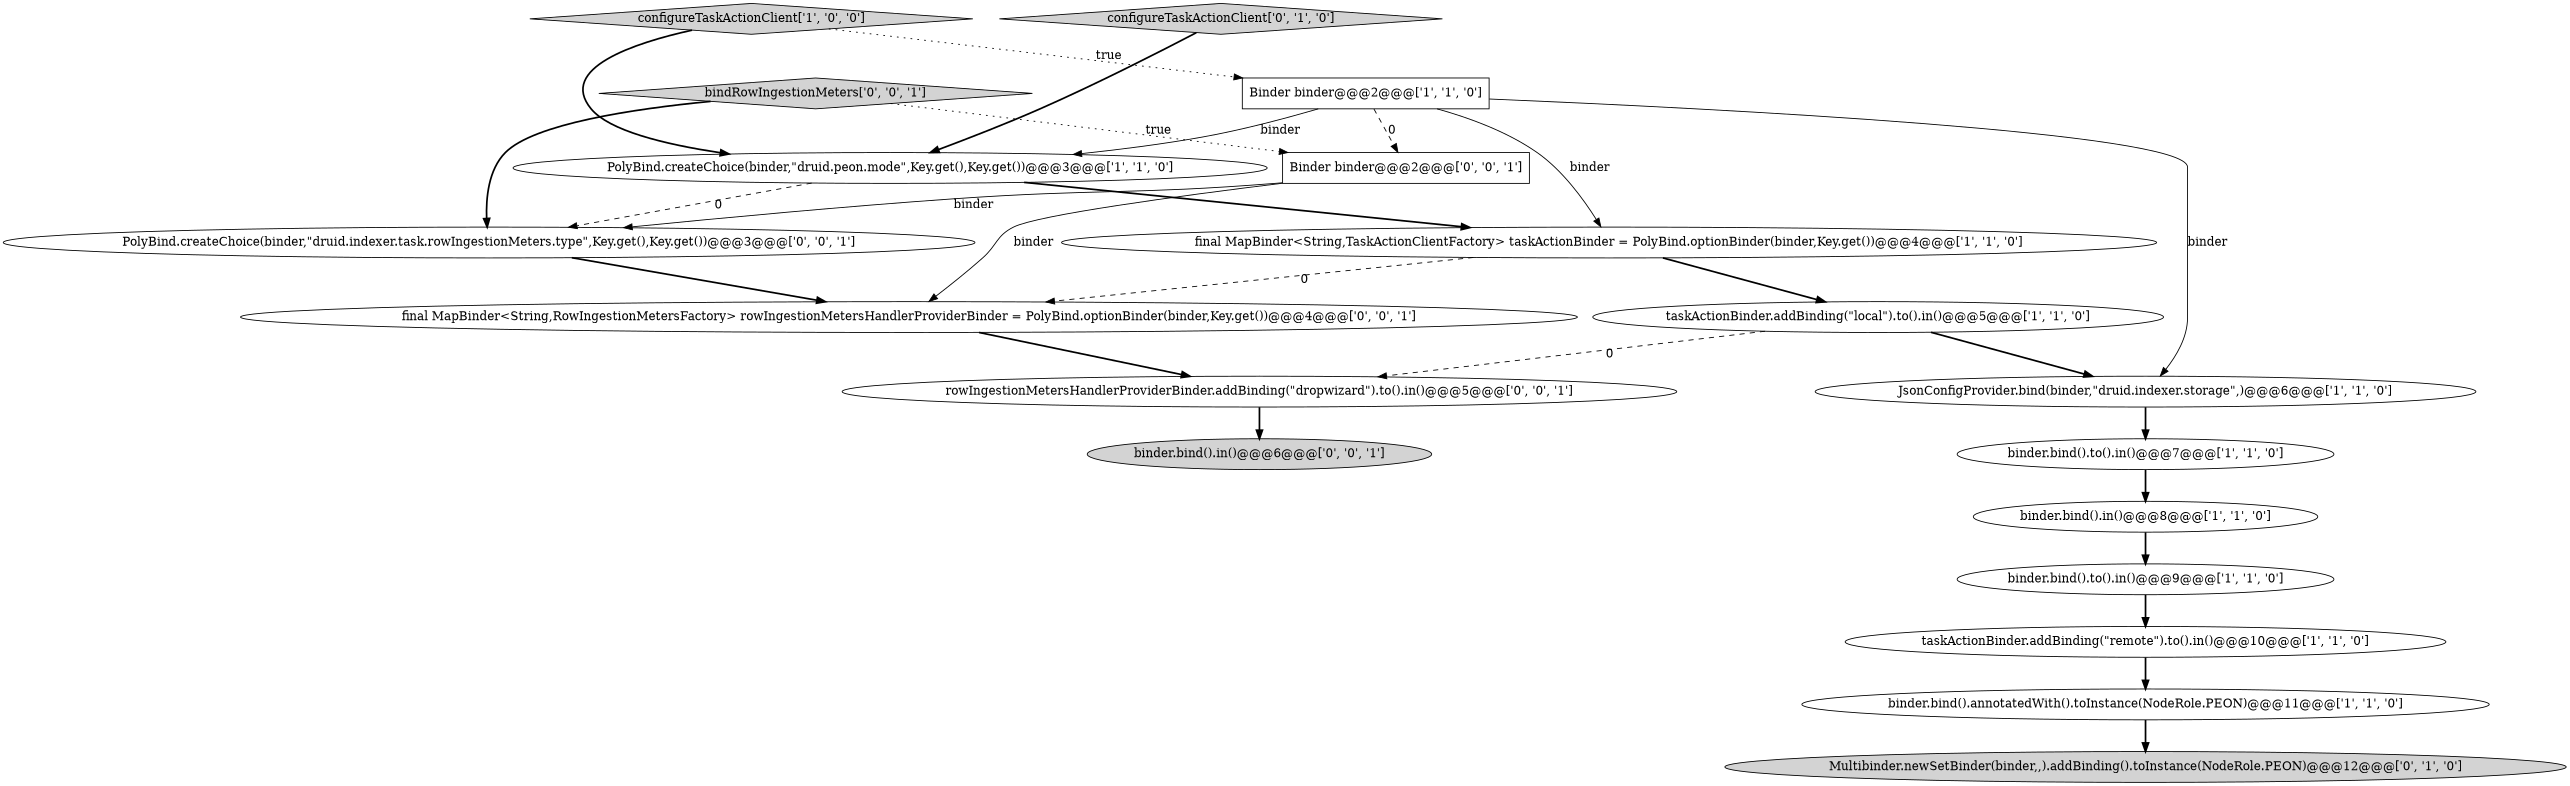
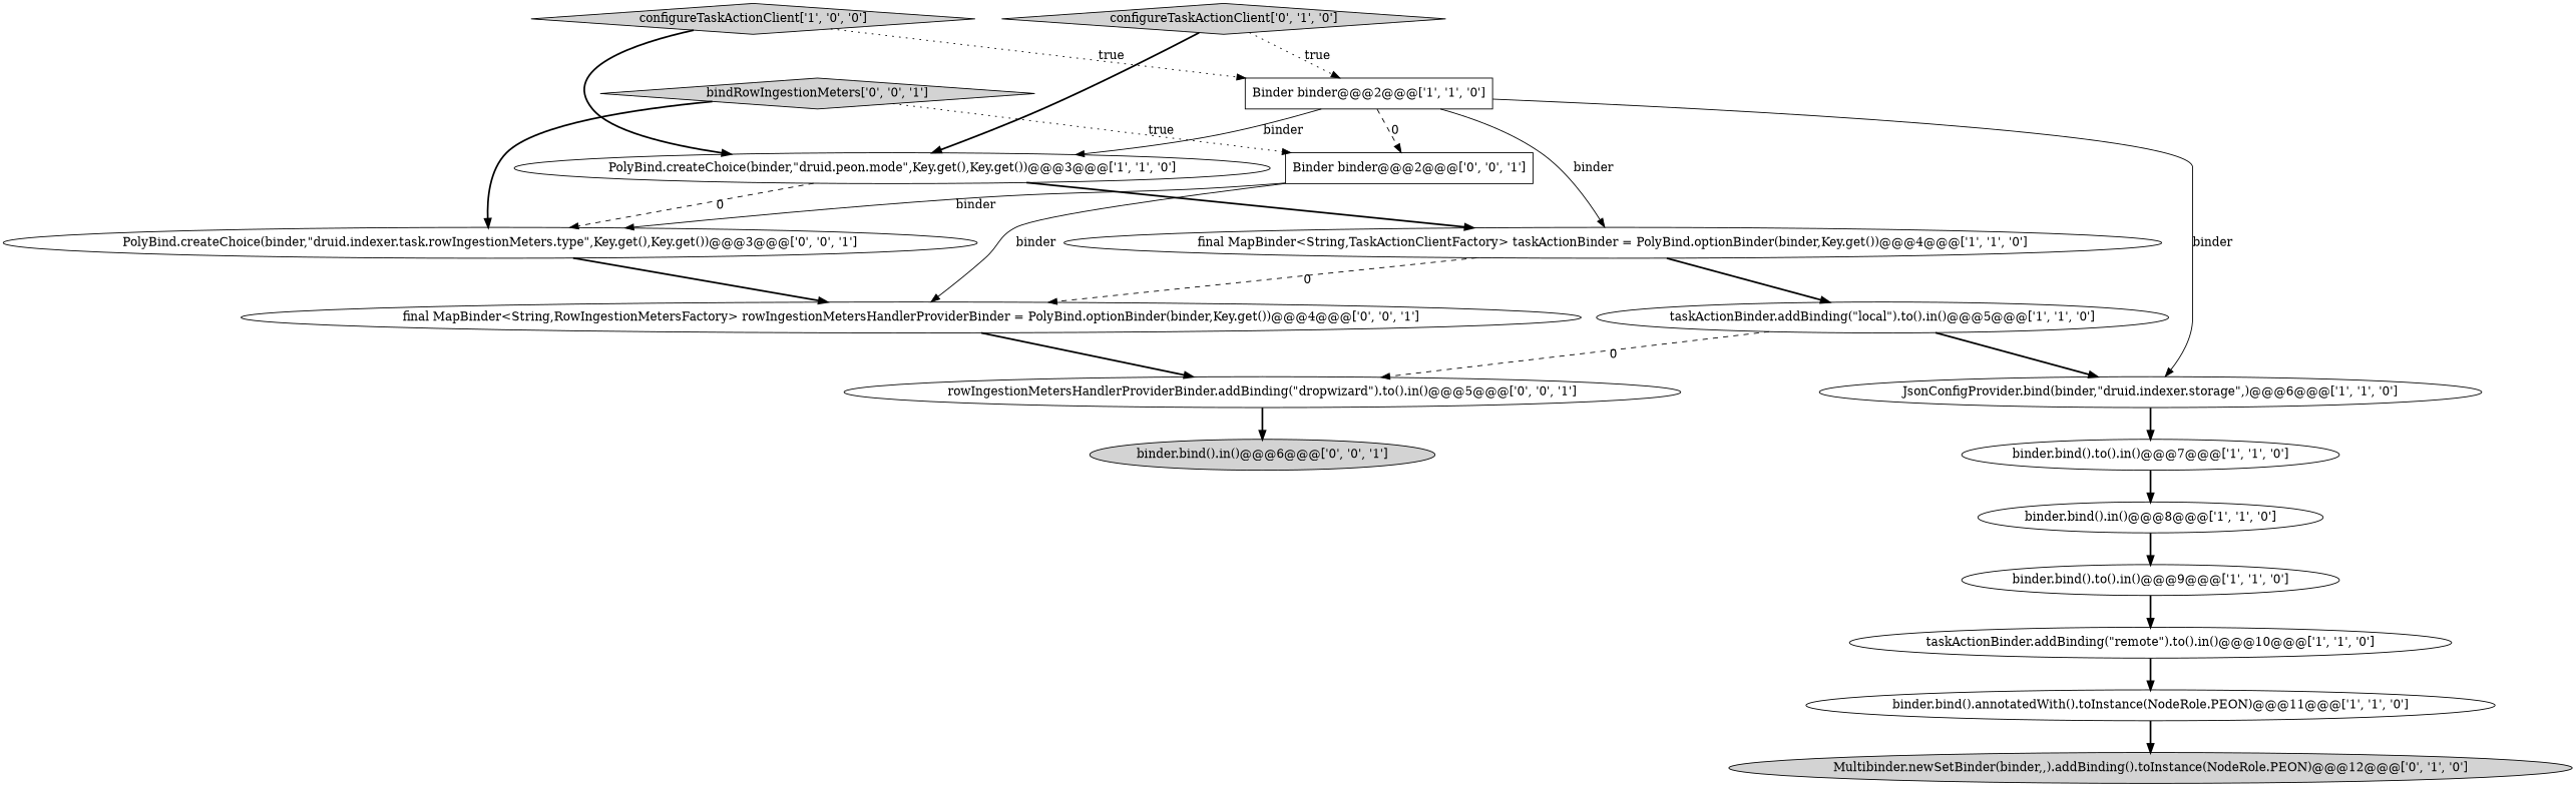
  digraph {
    node [fillcolor=white shape=ellipse style=filled]
    edge [style=bold]
    n1 [label="rowIngestionMetersHandlerProviderBinder.addBinding(\"dropwizard\").to().in()@@@5@@@['0', '0', '1']"]
    n2 [fillcolor=lightgray label="binder.bind().in()@@@6@@@['0', '0', '1']"]
    n3 [label="Binder binder@@@2@@@['0', '0', '1']" shape=box]
    n4 [label="final MapBinder<String,RowIngestionMetersFactory> rowIngestionMetersHandlerProviderBinder = PolyBind.optionBinder(binder,Key.get())@@@4@@@['0', '0', '1']"]
    n5 [label="PolyBind.createChoice(binder,\"druid.indexer.task.rowIngestionMeters.type\",Key.get(),Key.get())@@@3@@@['0', '0', '1']"]
    n6 [label="taskActionBinder.addBinding(\"remote\").to().in()@@@10@@@['1', '1', '0']"]
    n7 [label="binder.bind().annotatedWith().toInstance(NodeRole.PEON)@@@11@@@['1', '1', '0']"]
    n8 [fillcolor=lightgray label="Multibinder.newSetBinder(binder,,).addBinding().toInstance(NodeRole.PEON)@@@12@@@['0', '1', '0']"]
    n9 [label="PolyBind.createChoice(binder,\"druid.peon.mode\",Key.get(),Key.get())@@@3@@@['1', '1', '0']"]
    n10 [label="final MapBinder<String,TaskActionClientFactory> taskActionBinder = PolyBind.optionBinder(binder,Key.get())@@@4@@@['1', '1', '0']"]
    n11 [label="taskActionBinder.addBinding(\"local\").to().in()@@@5@@@['1', '1', '0']"]
    n12 [label="binder.bind().in()@@@8@@@['1', '1', '0']"]
    n13 [label="binder.bind().to().in()@@@9@@@['1', '1', '0']"]
    n14 [label="Binder binder@@@2@@@['1', '1', '0']" shape=box]
    n15 [label="JsonConfigProvider.bind(binder,\"druid.indexer.storage\",)@@@6@@@['1', '1', '0']"]
    n16 [label="binder.bind().to().in()@@@7@@@['1', '1', '0']"]
    n17 [fillcolor=lightgray label="bindRowIngestionMeters['0', '0', '1']" shape=diamond]
    n18 [fillcolor=lightgray label="configureTaskActionClient['1', '0', '0']" shape=diamond]
    n19 [fillcolor=lightgray label="configureTaskActionClient['0', '1', '0']" shape=diamond]
    n1 -> n2
    n3 -> n4 [label=binder style=solid]
    n3 -> n5 [label=binder style=solid]
    n4 -> n1
    n5 -> n4
    n6 -> n7
    n7 -> n8
    n9 -> n5 [label=0 style=dashed]
    n9 -> n10
    n10 -> n4 [label=0 style=dashed]
    n10 -> n11
    n11 -> n1 [label=0 style=dashed]
    n11 -> n15
    n12 -> n13
    n13 -> n6
    n14 -> n3 [label=0 style=dashed]
    n14 -> n9 [label=binder style=solid]
    n14 -> n10 [label=binder style=solid]
    n14 -> n15 [label=binder style=solid]
    n15 -> n16
    n16 -> n12
    n17 -> n3 [label=true style=dotted]
    n17 -> n5
    n18 -> n9
    n18 -> n14 [label=true style=dotted]
    n19 -> n9
+   n19 -> n14 [label=true style=dotted]
  }
